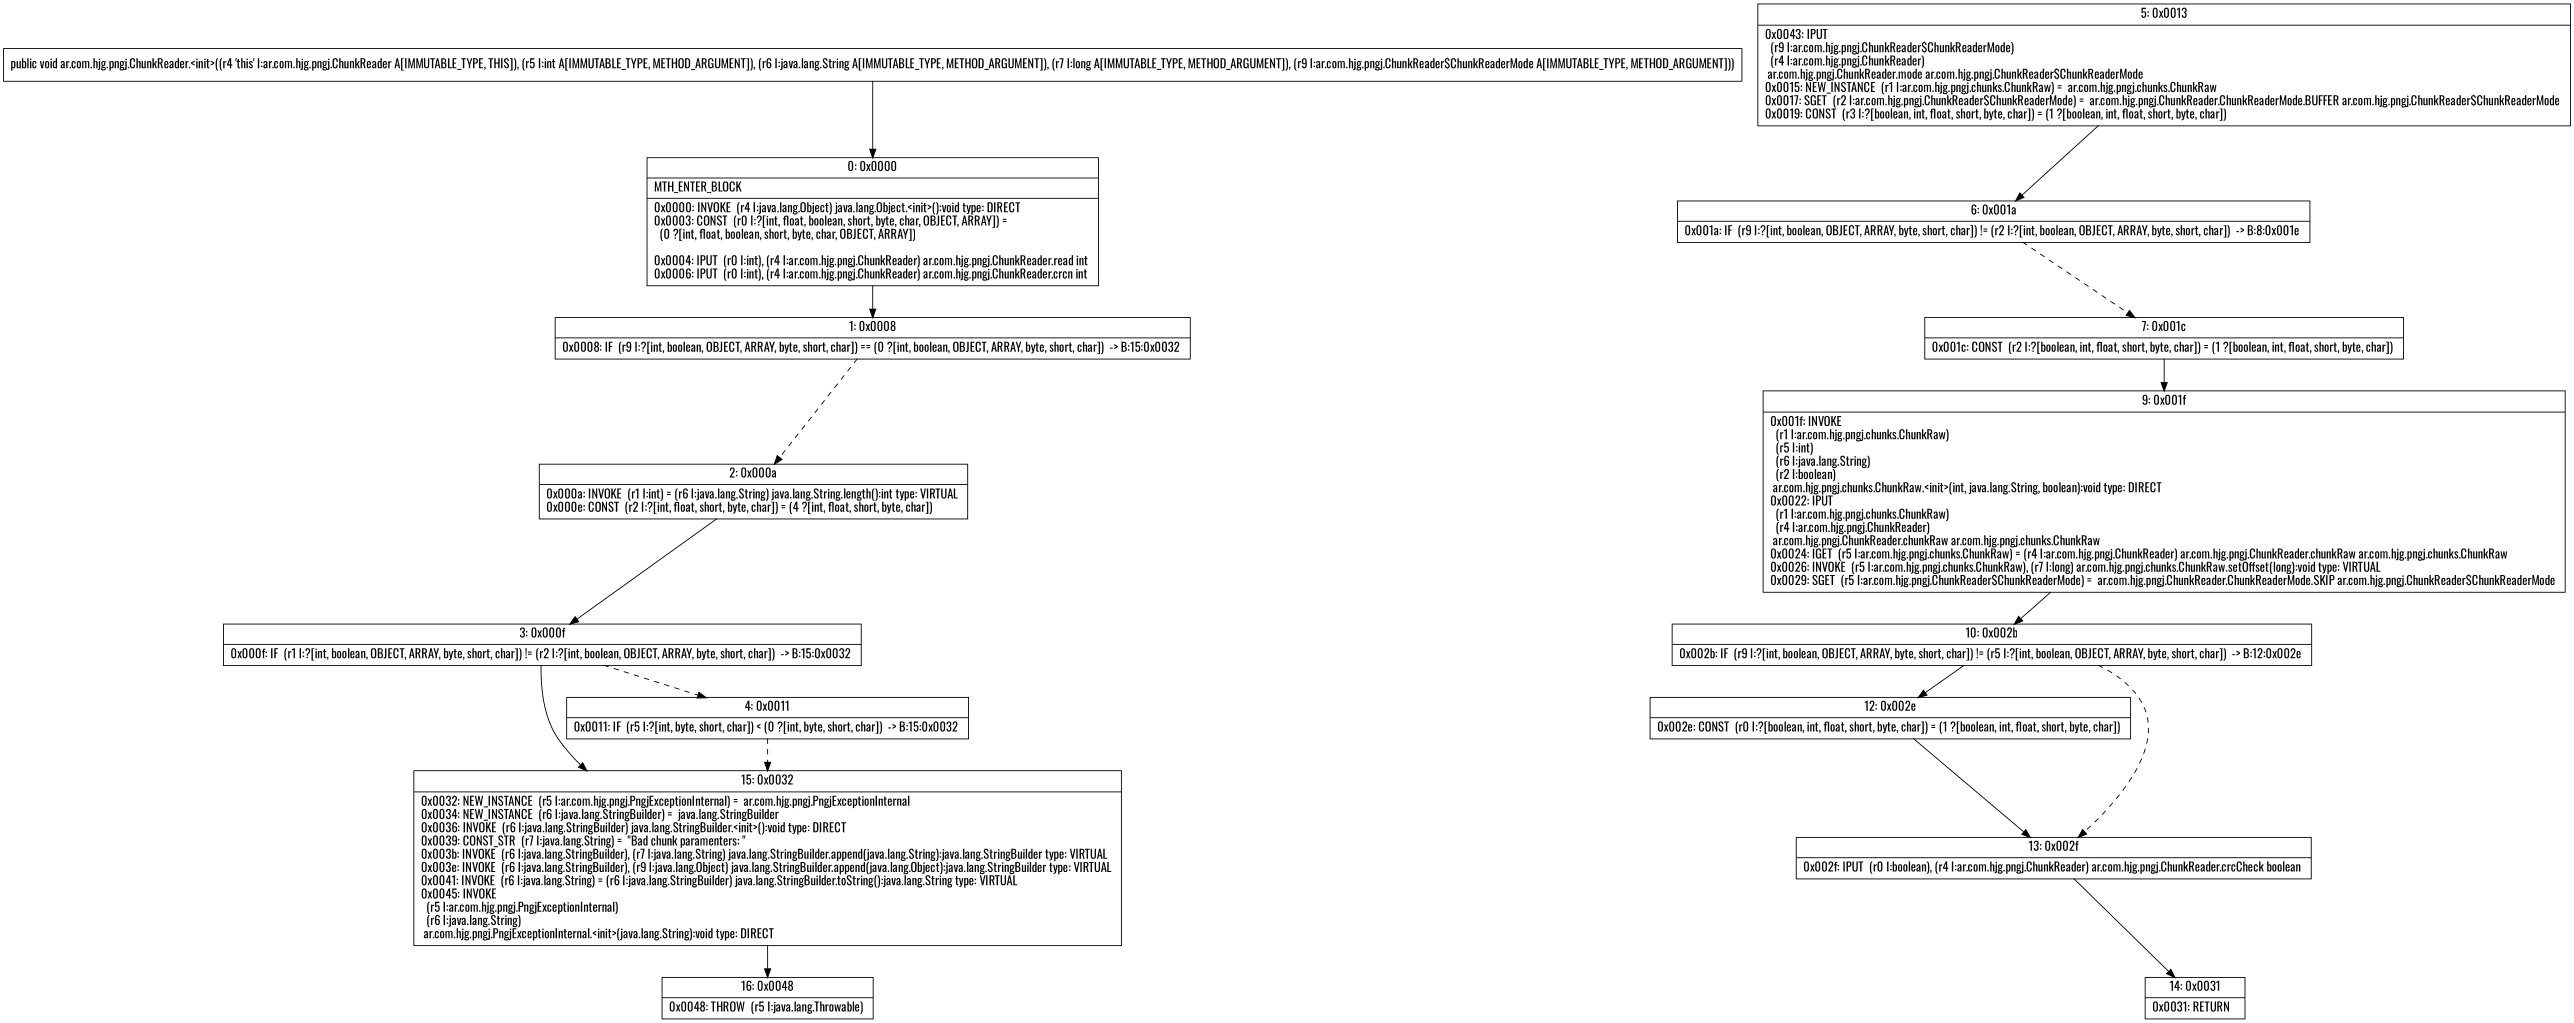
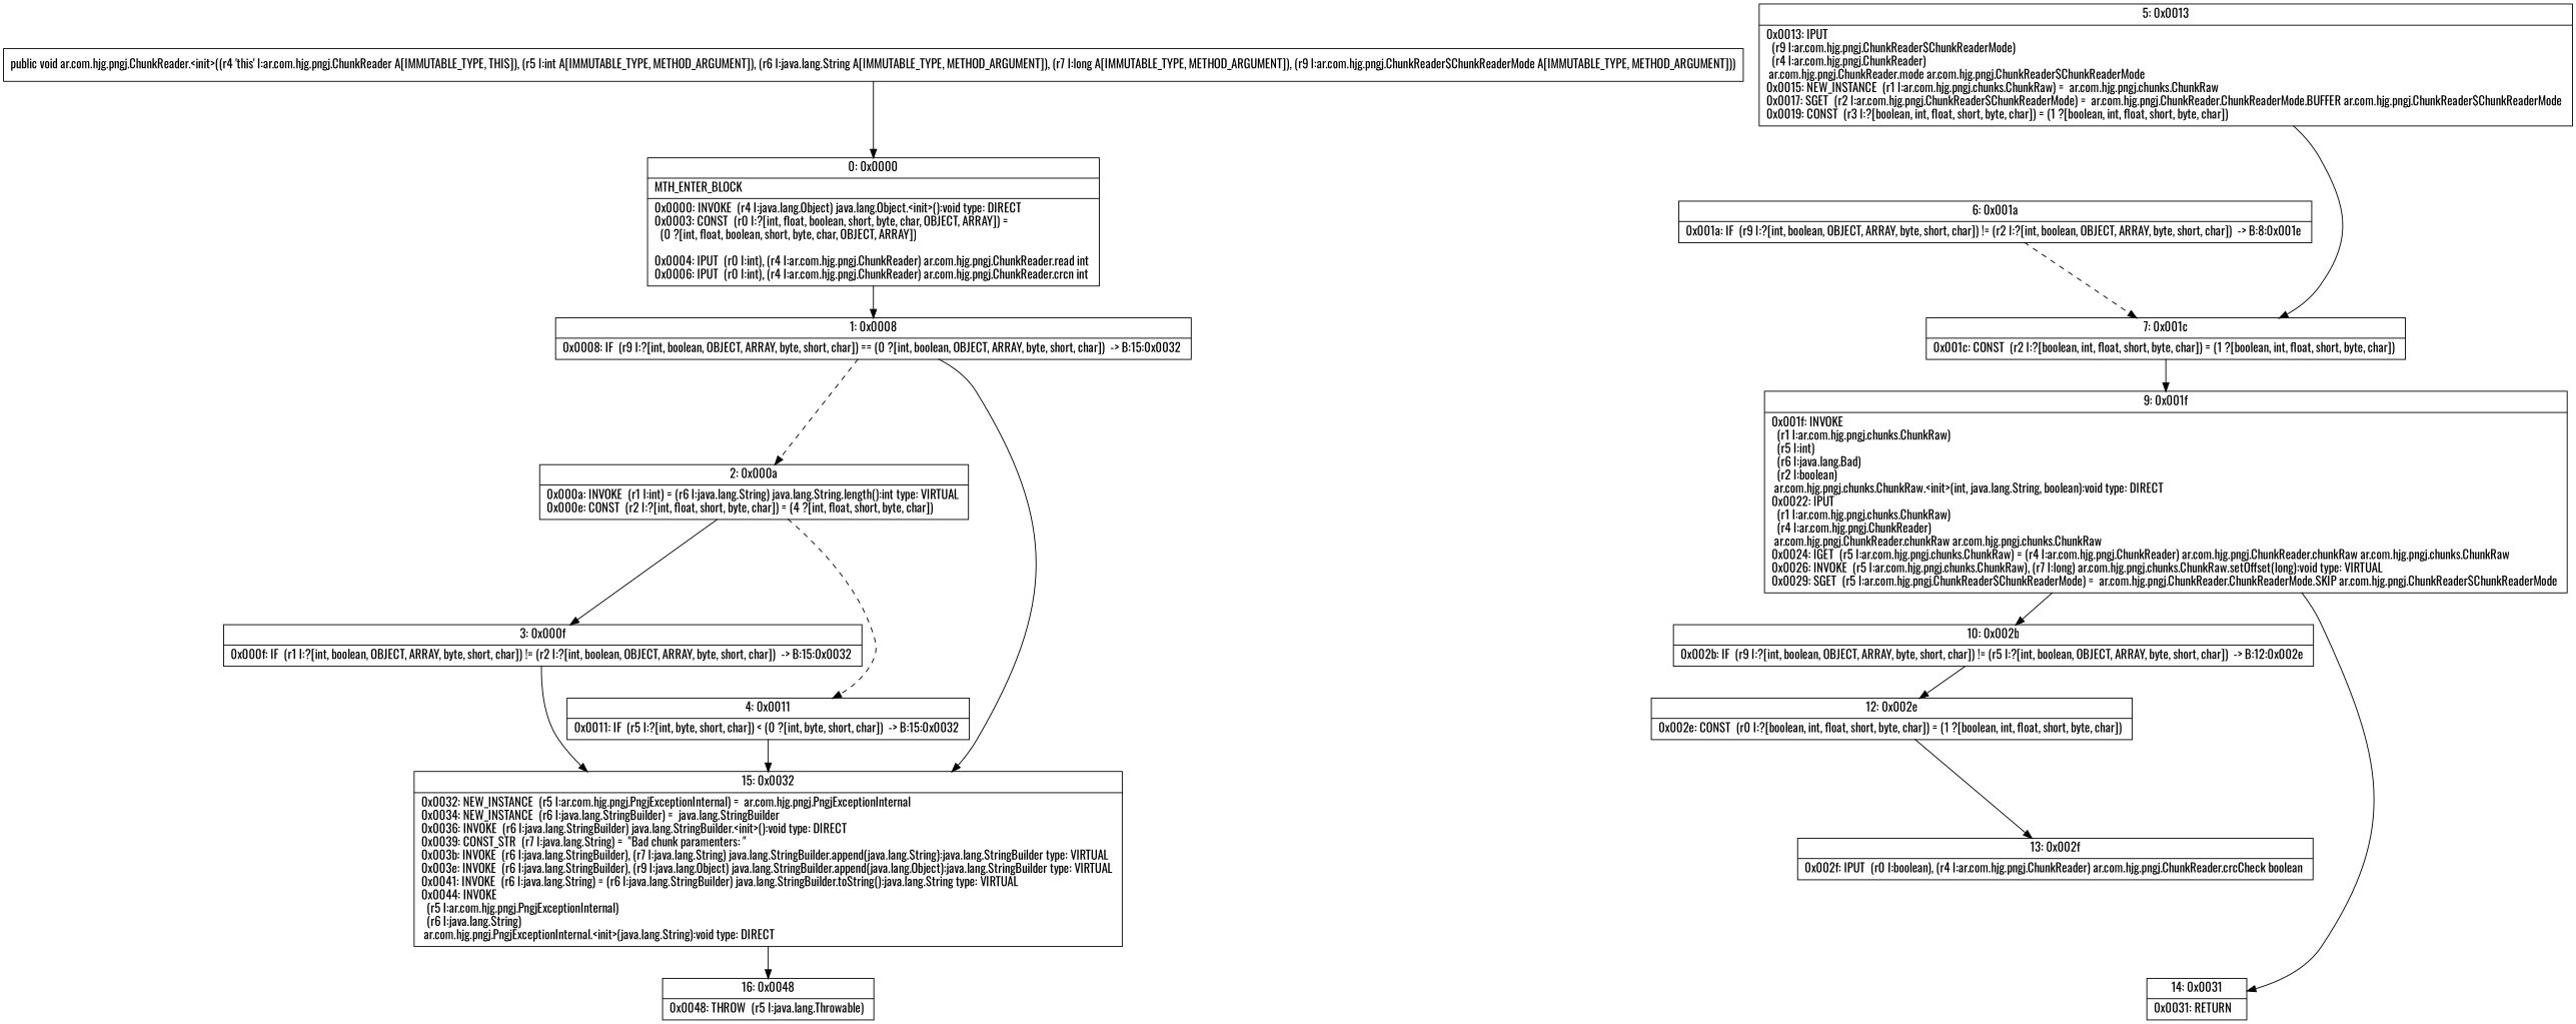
  digraph {
    fontname=Oswald
    node [fontname=Oswald shape=record]
    edge [fontname=Oswald]
    n1 [label="{0\:\ 0x0000|MTH_ENTER_BLOCK\l|0x0000: INVOKE  (r4 I:java.lang.Object) java.lang.Object.\<init\>():void type: DIRECT \l0x0003: CONST  (r0 I:?[int, float, boolean, short, byte, char, OBJECT, ARRAY]) = \l  (0 ?[int, float, boolean, short, byte, char, OBJECT, ARRAY])\l \l0x0004: IPUT  (r0 I:int), (r4 I:ar.com.hjg.pngj.ChunkReader) ar.com.hjg.pngj.ChunkReader.read int \l0x0006: IPUT  (r0 I:int), (r4 I:ar.com.hjg.pngj.ChunkReader) ar.com.hjg.pngj.ChunkReader.crcn int \l}"]
    n2 [label="{1\:\ 0x0008|0x0008: IF  (r9 I:?[int, boolean, OBJECT, ARRAY, byte, short, char]) == (0 ?[int, boolean, OBJECT, ARRAY, byte, short, char])  \-\> B:15:0x0032 \l}"]
    n3 [label="{2\:\ 0x000a|0x000a: INVOKE  (r1 I:int) = (r6 I:java.lang.String) java.lang.String.length():int type: VIRTUAL \l0x000e: CONST  (r2 I:?[int, float, short, byte, char]) = (4 ?[int, float, short, byte, char]) \l}"]
-   n4 [label="{15\:\ 0x0032|0x0032: NEW_INSTANCE  (r5 I:ar.com.hjg.pngj.PngjExceptionInternal) =  ar.com.hjg.pngj.PngjExceptionInternal \l0x0034: NEW_INSTANCE  (r6 I:java.lang.StringBuilder) =  java.lang.StringBuilder \l0x0036: INVOKE  (r6 I:java.lang.StringBuilder) java.lang.StringBuilder.\<init\>():void type: DIRECT \l0x0039: CONST_STR  (r7 I:java.lang.String) =  \"Bad chunk paramenters: \" \l0x003b: INVOKE  (r6 I:java.lang.StringBuilder), (r7 I:java.lang.String) java.lang.StringBuilder.append(java.lang.String):java.lang.StringBuilder type: VIRTUAL \l0x003e: INVOKE  (r6 I:java.lang.StringBuilder), (r9 I:java.lang.Object) java.lang.StringBuilder.append(java.lang.Object):java.lang.StringBuilder type: VIRTUAL \l0x0041: INVOKE  (r6 I:java.lang.String) = (r6 I:java.lang.StringBuilder) java.lang.StringBuilder.toString():java.lang.String type: VIRTUAL \l0x0045: INVOKE  \l  (r5 I:ar.com.hjg.pngj.PngjExceptionInternal)\l  (r6 I:java.lang.String)\l ar.com.hjg.pngj.PngjExceptionInternal.\<init\>(java.lang.String):void type: DIRECT \l}"]
+   n4 [label="{15\:\ 0x0032|0x0032: NEW_INSTANCE  (r5 I:ar.com.hjg.pngj.PngjExceptionInternal) =  ar.com.hjg.pngj.PngjExceptionInternal \l0x0034: NEW_INSTANCE  (r6 I:java.lang.StringBuilder) =  java.lang.StringBuilder \l0x0036: INVOKE  (r6 I:java.lang.StringBuilder) java.lang.StringBuilder.\<init\>():void type: DIRECT \l0x0039: CONST_STR  (r7 I:java.lang.String) =  \"Bad chunk paramenters: \" \l0x003b: INVOKE  (r6 I:java.lang.StringBuilder), (r7 I:java.lang.String) java.lang.StringBuilder.append(java.lang.String):java.lang.StringBuilder type: VIRTUAL \l0x003e: INVOKE  (r6 I:java.lang.StringBuilder), (r9 I:java.lang.Object) java.lang.StringBuilder.append(java.lang.Object):java.lang.StringBuilder type: VIRTUAL \l0x0041: INVOKE  (r6 I:java.lang.String) = (r6 I:java.lang.StringBuilder) java.lang.StringBuilder.toString():java.lang.String type: VIRTUAL \l0x0044: INVOKE  \l  (r5 I:ar.com.hjg.pngj.PngjExceptionInternal)\l  (r6 I:java.lang.String)\l ar.com.hjg.pngj.PngjExceptionInternal.\<init\>(java.lang.String):void type: DIRECT \l}"]
    n5 [label="{3\:\ 0x000f|0x000f: IF  (r1 I:?[int, boolean, OBJECT, ARRAY, byte, short, char]) != (r2 I:?[int, boolean, OBJECT, ARRAY, byte, short, char])  \-\> B:15:0x0032 \l}"]
    n6 [label="{16\:\ 0x0048|0x0048: THROW  (r5 I:java.lang.Throwable) \l}"]
    n7 [label="{4\:\ 0x0011|0x0011: IF  (r5 I:?[int, byte, short, char]) \< (0 ?[int, byte, short, char])  \-\> B:15:0x0032 \l}"]
-   n8 [label="{5\:\ 0x0013|0x0043: IPUT  \l  (r9 I:ar.com.hjg.pngj.ChunkReader$ChunkReaderMode)\l  (r4 I:ar.com.hjg.pngj.ChunkReader)\l ar.com.hjg.pngj.ChunkReader.mode ar.com.hjg.pngj.ChunkReader$ChunkReaderMode \l0x0015: NEW_INSTANCE  (r1 I:ar.com.hjg.pngj.chunks.ChunkRaw) =  ar.com.hjg.pngj.chunks.ChunkRaw \l0x0017: SGET  (r2 I:ar.com.hjg.pngj.ChunkReader$ChunkReaderMode) =  ar.com.hjg.pngj.ChunkReader.ChunkReaderMode.BUFFER ar.com.hjg.pngj.ChunkReader$ChunkReaderMode \l0x0019: CONST  (r3 I:?[boolean, int, float, short, byte, char]) = (1 ?[boolean, int, float, short, byte, char]) \l}"]
+   n8 [label="{5\:\ 0x0013|0x0013: IPUT  \l  (r9 I:ar.com.hjg.pngj.ChunkReader$ChunkReaderMode)\l  (r4 I:ar.com.hjg.pngj.ChunkReader)\l ar.com.hjg.pngj.ChunkReader.mode ar.com.hjg.pngj.ChunkReader$ChunkReaderMode \l0x0015: NEW_INSTANCE  (r1 I:ar.com.hjg.pngj.chunks.ChunkRaw) =  ar.com.hjg.pngj.chunks.ChunkRaw \l0x0017: SGET  (r2 I:ar.com.hjg.pngj.ChunkReader$ChunkReaderMode) =  ar.com.hjg.pngj.ChunkReader.ChunkReaderMode.BUFFER ar.com.hjg.pngj.ChunkReader$ChunkReaderMode \l0x0019: CONST  (r3 I:?[boolean, int, float, short, byte, char]) = (1 ?[boolean, int, float, short, byte, char]) \l}"]
    n9 [label="{6\:\ 0x001a|0x001a: IF  (r9 I:?[int, boolean, OBJECT, ARRAY, byte, short, char]) != (r2 I:?[int, boolean, OBJECT, ARRAY, byte, short, char])  \-\> B:8:0x001e \l}"]
    n10 [label="{7\:\ 0x001c|0x001c: CONST  (r2 I:?[boolean, int, float, short, byte, char]) = (1 ?[boolean, int, float, short, byte, char]) \l}"]
-   n11 [label="{9\:\ 0x001f|0x001f: INVOKE  \l  (r1 I:ar.com.hjg.pngj.chunks.ChunkRaw)\l  (r5 I:int)\l  (r6 I:java.lang.String)\l  (r2 I:boolean)\l ar.com.hjg.pngj.chunks.ChunkRaw.\<init\>(int, java.lang.String, boolean):void type: DIRECT \l0x0022: IPUT  \l  (r1 I:ar.com.hjg.pngj.chunks.ChunkRaw)\l  (r4 I:ar.com.hjg.pngj.ChunkReader)\l ar.com.hjg.pngj.ChunkReader.chunkRaw ar.com.hjg.pngj.chunks.ChunkRaw \l0x0024: IGET  (r5 I:ar.com.hjg.pngj.chunks.ChunkRaw) = (r4 I:ar.com.hjg.pngj.ChunkReader) ar.com.hjg.pngj.ChunkReader.chunkRaw ar.com.hjg.pngj.chunks.ChunkRaw \l0x0026: INVOKE  (r5 I:ar.com.hjg.pngj.chunks.ChunkRaw), (r7 I:long) ar.com.hjg.pngj.chunks.ChunkRaw.setOffset(long):void type: VIRTUAL \l0x0029: SGET  (r5 I:ar.com.hjg.pngj.ChunkReader$ChunkReaderMode) =  ar.com.hjg.pngj.ChunkReader.ChunkReaderMode.SKIP ar.com.hjg.pngj.ChunkReader$ChunkReaderMode \l}"]
+   n11 [label="{9\:\ 0x001f|0x001f: INVOKE  \l  (r1 I:ar.com.hjg.pngj.chunks.ChunkRaw)\l  (r5 I:int)\l  (r6 I:java.lang.Bad)\l  (r2 I:boolean)\l ar.com.hjg.pngj.chunks.ChunkRaw.\<init\>(int, java.lang.String, boolean):void type: DIRECT \l0x0022: IPUT  \l  (r1 I:ar.com.hjg.pngj.chunks.ChunkRaw)\l  (r4 I:ar.com.hjg.pngj.ChunkReader)\l ar.com.hjg.pngj.ChunkReader.chunkRaw ar.com.hjg.pngj.chunks.ChunkRaw \l0x0024: IGET  (r5 I:ar.com.hjg.pngj.chunks.ChunkRaw) = (r4 I:ar.com.hjg.pngj.ChunkReader) ar.com.hjg.pngj.ChunkReader.chunkRaw ar.com.hjg.pngj.chunks.ChunkRaw \l0x0026: INVOKE  (r5 I:ar.com.hjg.pngj.chunks.ChunkRaw), (r7 I:long) ar.com.hjg.pngj.chunks.ChunkRaw.setOffset(long):void type: VIRTUAL \l0x0029: SGET  (r5 I:ar.com.hjg.pngj.ChunkReader$ChunkReaderMode) =  ar.com.hjg.pngj.ChunkReader.ChunkReaderMode.SKIP ar.com.hjg.pngj.ChunkReader$ChunkReaderMode \l}"]
    n12 [label="{10\:\ 0x002b|0x002b: IF  (r9 I:?[int, boolean, OBJECT, ARRAY, byte, short, char]) != (r5 I:?[int, boolean, OBJECT, ARRAY, byte, short, char])  \-\> B:12:0x002e \l}"]
    n13 [label="{12\:\ 0x002e|0x002e: CONST  (r0 I:?[boolean, int, float, short, byte, char]) = (1 ?[boolean, int, float, short, byte, char]) \l}"]
    n14 [label="{13\:\ 0x002f|0x002f: IPUT  (r0 I:boolean), (r4 I:ar.com.hjg.pngj.ChunkReader) ar.com.hjg.pngj.ChunkReader.crcCheck boolean \l}"]
    n15 [label="{14\:\ 0x0031|0x0031: RETURN   \l}"]
    n16 [label="{public void ar.com.hjg.pngj.ChunkReader.\<init\>((r4 'this' I:ar.com.hjg.pngj.ChunkReader A[IMMUTABLE_TYPE, THIS]), (r5 I:int A[IMMUTABLE_TYPE, METHOD_ARGUMENT]), (r6 I:java.lang.String A[IMMUTABLE_TYPE, METHOD_ARGUMENT]), (r7 I:long A[IMMUTABLE_TYPE, METHOD_ARGUMENT]), (r9 I:ar.com.hjg.pngj.ChunkReader$ChunkReaderMode A[IMMUTABLE_TYPE, METHOD_ARGUMENT])) }"]
    n1 -> n2
    n2 -> n3 [style=dashed]
+   n2 -> n4
    n3 -> n5
    n4 -> n6
    n5 -> n4
-   n5 -> n7 [style=dashed]
-   n7 -> n4 [style=dashed]
-   n8 -> n9
+   n3 -> n7 [style=dashed]
+   n7 -> n4
+   n8 -> n10
    n9 -> n10 [style=dashed]
    n10 -> n11
    n11 -> n12
    n12 -> n13
-   n12 -> n14 [style=dashed]
    n13 -> n14
-   n14 -> n15
+   n11 -> n15
    n16 -> n1
  }
